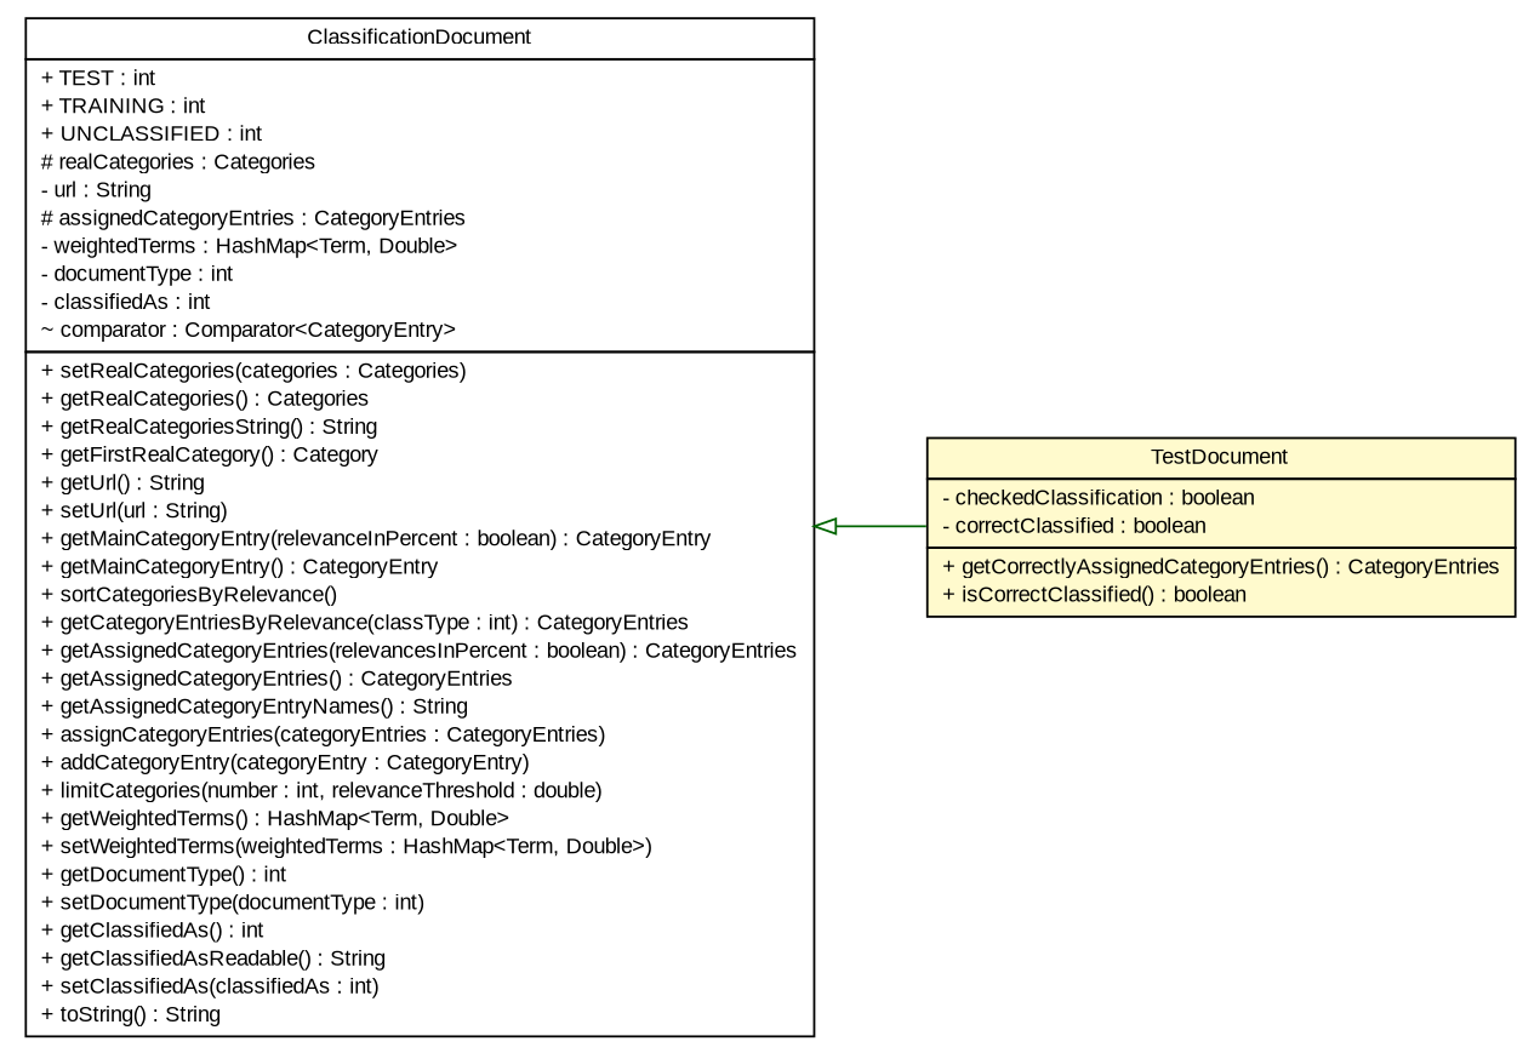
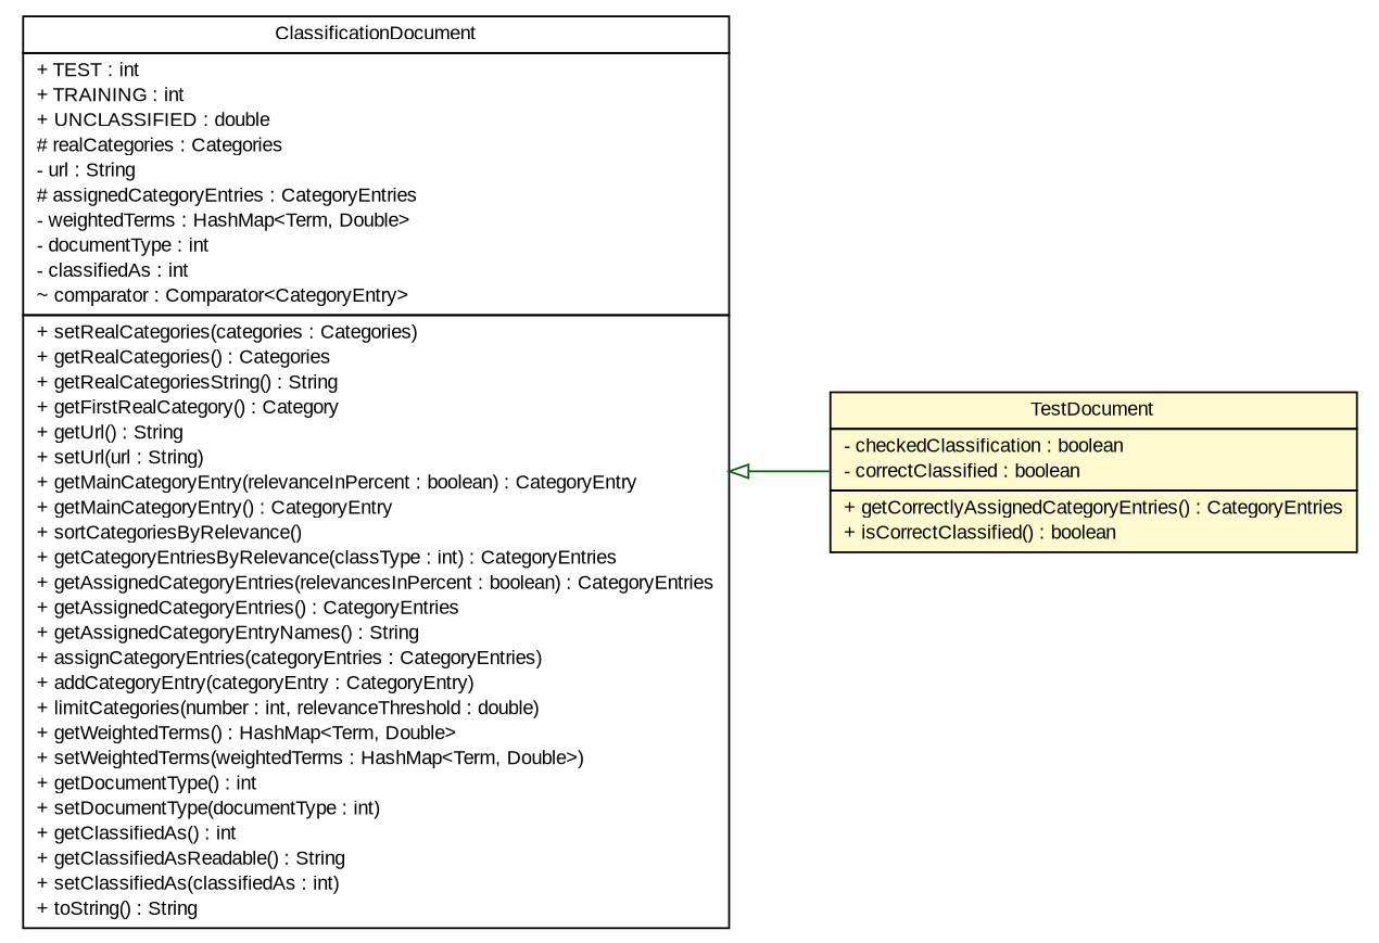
  digraph {
    nodesep=0.25
    ranksep=0.5
    rankdir=LR
    node [fontcolor=black fontname=arial fontsize=10.0 shape=plaintext]
    n1 [label=<<table title="tud.iir.classification.page.TestDocument" border="0" cellborder="1" cellspacing="0" cellpadding="2" port="p" bgcolor="lemonChiffon" href="./TestDocument.html"> 		<tr><td><table border="0" cellspacing="0" cellpadding="1"> <tr><td align="center" balign="center"> TestDocument </td></tr> 		</table></td></tr> 		<tr><td><table border="0" cellspacing="0" cellpadding="1"> <tr><td align="left" balign="left"> - checkedClassification : boolean </td></tr> <tr><td align="left" balign="left"> - correctClassified : boolean </td></tr> 		</table></td></tr> 		<tr><td><table border="0" cellspacing="0" cellpadding="1"> <tr><td align="left" balign="left"> + getCorrectlyAssignedCategoryEntries() : CategoryEntries </td></tr> <tr><td align="left" balign="left"> + isCorrectClassified() : boolean </td></tr> 		</table></td></tr> 		</table>>]
-   n2 [label=<<table title="tud.iir.classification.page.ClassificationDocument" border="0" cellborder="1" cellspacing="0" cellpadding="2" port="p" href="./ClassificationDocument.html"> 		<tr><td><table border="0" cellspacing="0" cellpadding="1"> <tr><td align="center" balign="center"> ClassificationDocument </td></tr> 		</table></td></tr> 		<tr><td><table border="0" cellspacing="0" cellpadding="1"> <tr><td align="left" balign="left"> + TEST : int </td></tr> <tr><td align="left" balign="left"> + TRAINING : int </td></tr> <tr><td align="left" balign="left"> + UNCLASSIFIED : int </td></tr> <tr><td align="left" balign="left"> # realCategories : Categories </td></tr> <tr><td align="left" balign="left"> - url : String </td></tr> <tr><td align="left" balign="left"> # assignedCategoryEntries : CategoryEntries </td></tr> <tr><td align="left" balign="left"> - weightedTerms : HashMap&lt;Term, Double&gt; </td></tr> <tr><td align="left" balign="left"> - documentType : int </td></tr> <tr><td align="left" balign="left"> - classifiedAs : int </td></tr> <tr><td align="left" balign="left"> ~ comparator : Comparator&lt;CategoryEntry&gt; </td></tr> 		</table></td></tr> 		<tr><td><table border="0" cellspacing="0" cellpadding="1"> <tr><td align="left" balign="left"> + setRealCategories(categories : Categories) </td></tr> <tr><td align="left" balign="left"> + getRealCategories() : Categories </td></tr> <tr><td align="left" balign="left"> + getRealCategoriesString() : String </td></tr> <tr><td align="left" balign="left"> + getFirstRealCategory() : Category </td></tr> <tr><td align="left" balign="left"> + getUrl() : String </td></tr> <tr><td align="left" balign="left"> + setUrl(url : String) </td></tr> <tr><td align="left" balign="left"> + getMainCategoryEntry(relevanceInPercent : boolean) : CategoryEntry </td></tr> <tr><td align="left" balign="left"> + getMainCategoryEntry() : CategoryEntry </td></tr> <tr><td align="left" balign="left"> + sortCategoriesByRelevance() </td></tr> <tr><td align="left" balign="left"> + getCategoryEntriesByRelevance(classType : int) : CategoryEntries </td></tr> <tr><td align="left" balign="left"> + getAssignedCategoryEntries(relevancesInPercent : boolean) : CategoryEntries </td></tr> <tr><td align="left" balign="left"> + getAssignedCategoryEntries() : CategoryEntries </td></tr> <tr><td align="left" balign="left"> + getAssignedCategoryEntryNames() : String </td></tr> <tr><td align="left" balign="left"> + assignCategoryEntries(categoryEntries : CategoryEntries) </td></tr> <tr><td align="left" balign="left"> + addCategoryEntry(categoryEntry : CategoryEntry) </td></tr> <tr><td align="left" balign="left"> + limitCategories(number : int, relevanceThreshold : double) </td></tr> <tr><td align="left" balign="left"> + getWeightedTerms() : HashMap&lt;Term, Double&gt; </td></tr> <tr><td align="left" balign="left"> + setWeightedTerms(weightedTerms : HashMap&lt;Term, Double&gt;) </td></tr> <tr><td align="left" balign="left"> + getDocumentType() : int </td></tr> <tr><td align="left" balign="left"> + setDocumentType(documentType : int) </td></tr> <tr><td align="left" balign="left"> + getClassifiedAs() : int </td></tr> <tr><td align="left" balign="left"> + getClassifiedAsReadable() : String </td></tr> <tr><td align="left" balign="left"> + setClassifiedAs(classifiedAs : int) </td></tr> <tr><td align="left" balign="left"> + toString() : String </td></tr> 		</table></td></tr> 		</table>>]
+   n2 [label=<<table title="tud.iir.classification.page.ClassificationDocument" border="0" cellborder="1" cellspacing="0" cellpadding="2" port="p" href="./ClassificationDocument.html"> 		<tr><td><table border="0" cellspacing="0" cellpadding="1"> <tr><td align="center" balign="center"> ClassificationDocument </td></tr> 		</table></td></tr> 		<tr><td><table border="0" cellspacing="0" cellpadding="1"> <tr><td align="left" balign="left"> + TEST : int </td></tr> <tr><td align="left" balign="left"> + TRAINING : int </td></tr> <tr><td align="left" balign="left"> + UNCLASSIFIED : double </td></tr> <tr><td align="left" balign="left"> # realCategories : Categories </td></tr> <tr><td align="left" balign="left"> - url : String </td></tr> <tr><td align="left" balign="left"> # assignedCategoryEntries : CategoryEntries </td></tr> <tr><td align="left" balign="left"> - weightedTerms : HashMap&lt;Term, Double&gt; </td></tr> <tr><td align="left" balign="left"> - documentType : int </td></tr> <tr><td align="left" balign="left"> - classifiedAs : int </td></tr> <tr><td align="left" balign="left"> ~ comparator : Comparator&lt;CategoryEntry&gt; </td></tr> 		</table></td></tr> 		<tr><td><table border="0" cellspacing="0" cellpadding="1"> <tr><td align="left" balign="left"> + setRealCategories(categories : Categories) </td></tr> <tr><td align="left" balign="left"> + getRealCategories() : Categories </td></tr> <tr><td align="left" balign="left"> + getRealCategoriesString() : String </td></tr> <tr><td align="left" balign="left"> + getFirstRealCategory() : Category </td></tr> <tr><td align="left" balign="left"> + getUrl() : String </td></tr> <tr><td align="left" balign="left"> + setUrl(url : String) </td></tr> <tr><td align="left" balign="left"> + getMainCategoryEntry(relevanceInPercent : boolean) : CategoryEntry </td></tr> <tr><td align="left" balign="left"> + getMainCategoryEntry() : CategoryEntry </td></tr> <tr><td align="left" balign="left"> + sortCategoriesByRelevance() </td></tr> <tr><td align="left" balign="left"> + getCategoryEntriesByRelevance(classType : int) : CategoryEntries </td></tr> <tr><td align="left" balign="left"> + getAssignedCategoryEntries(relevancesInPercent : boolean) : CategoryEntries </td></tr> <tr><td align="left" balign="left"> + getAssignedCategoryEntries() : CategoryEntries </td></tr> <tr><td align="left" balign="left"> + getAssignedCategoryEntryNames() : String </td></tr> <tr><td align="left" balign="left"> + assignCategoryEntries(categoryEntries : CategoryEntries) </td></tr> <tr><td align="left" balign="left"> + addCategoryEntry(categoryEntry : CategoryEntry) </td></tr> <tr><td align="left" balign="left"> + limitCategories(number : int, relevanceThreshold : double) </td></tr> <tr><td align="left" balign="left"> + getWeightedTerms() : HashMap&lt;Term, Double&gt; </td></tr> <tr><td align="left" balign="left"> + setWeightedTerms(weightedTerms : HashMap&lt;Term, Double&gt;) </td></tr> <tr><td align="left" balign="left"> + getDocumentType() : int </td></tr> <tr><td align="left" balign="left"> + setDocumentType(documentType : int) </td></tr> <tr><td align="left" balign="left"> + getClassifiedAs() : int </td></tr> <tr><td align="left" balign="left"> + getClassifiedAsReadable() : String </td></tr> <tr><td align="left" balign="left"> + setClassifiedAs(classifiedAs : int) </td></tr> <tr><td align="left" balign="left"> + toString() : String </td></tr> 		</table></td></tr> 		</table>>]
    n2 -> n1 [arrowtail=empty dir=back fontname=arial fontsize=10 headport=p labelfontname=arial labelfontsize=10 tailport=p color=darkgreen style=solid]
  }
